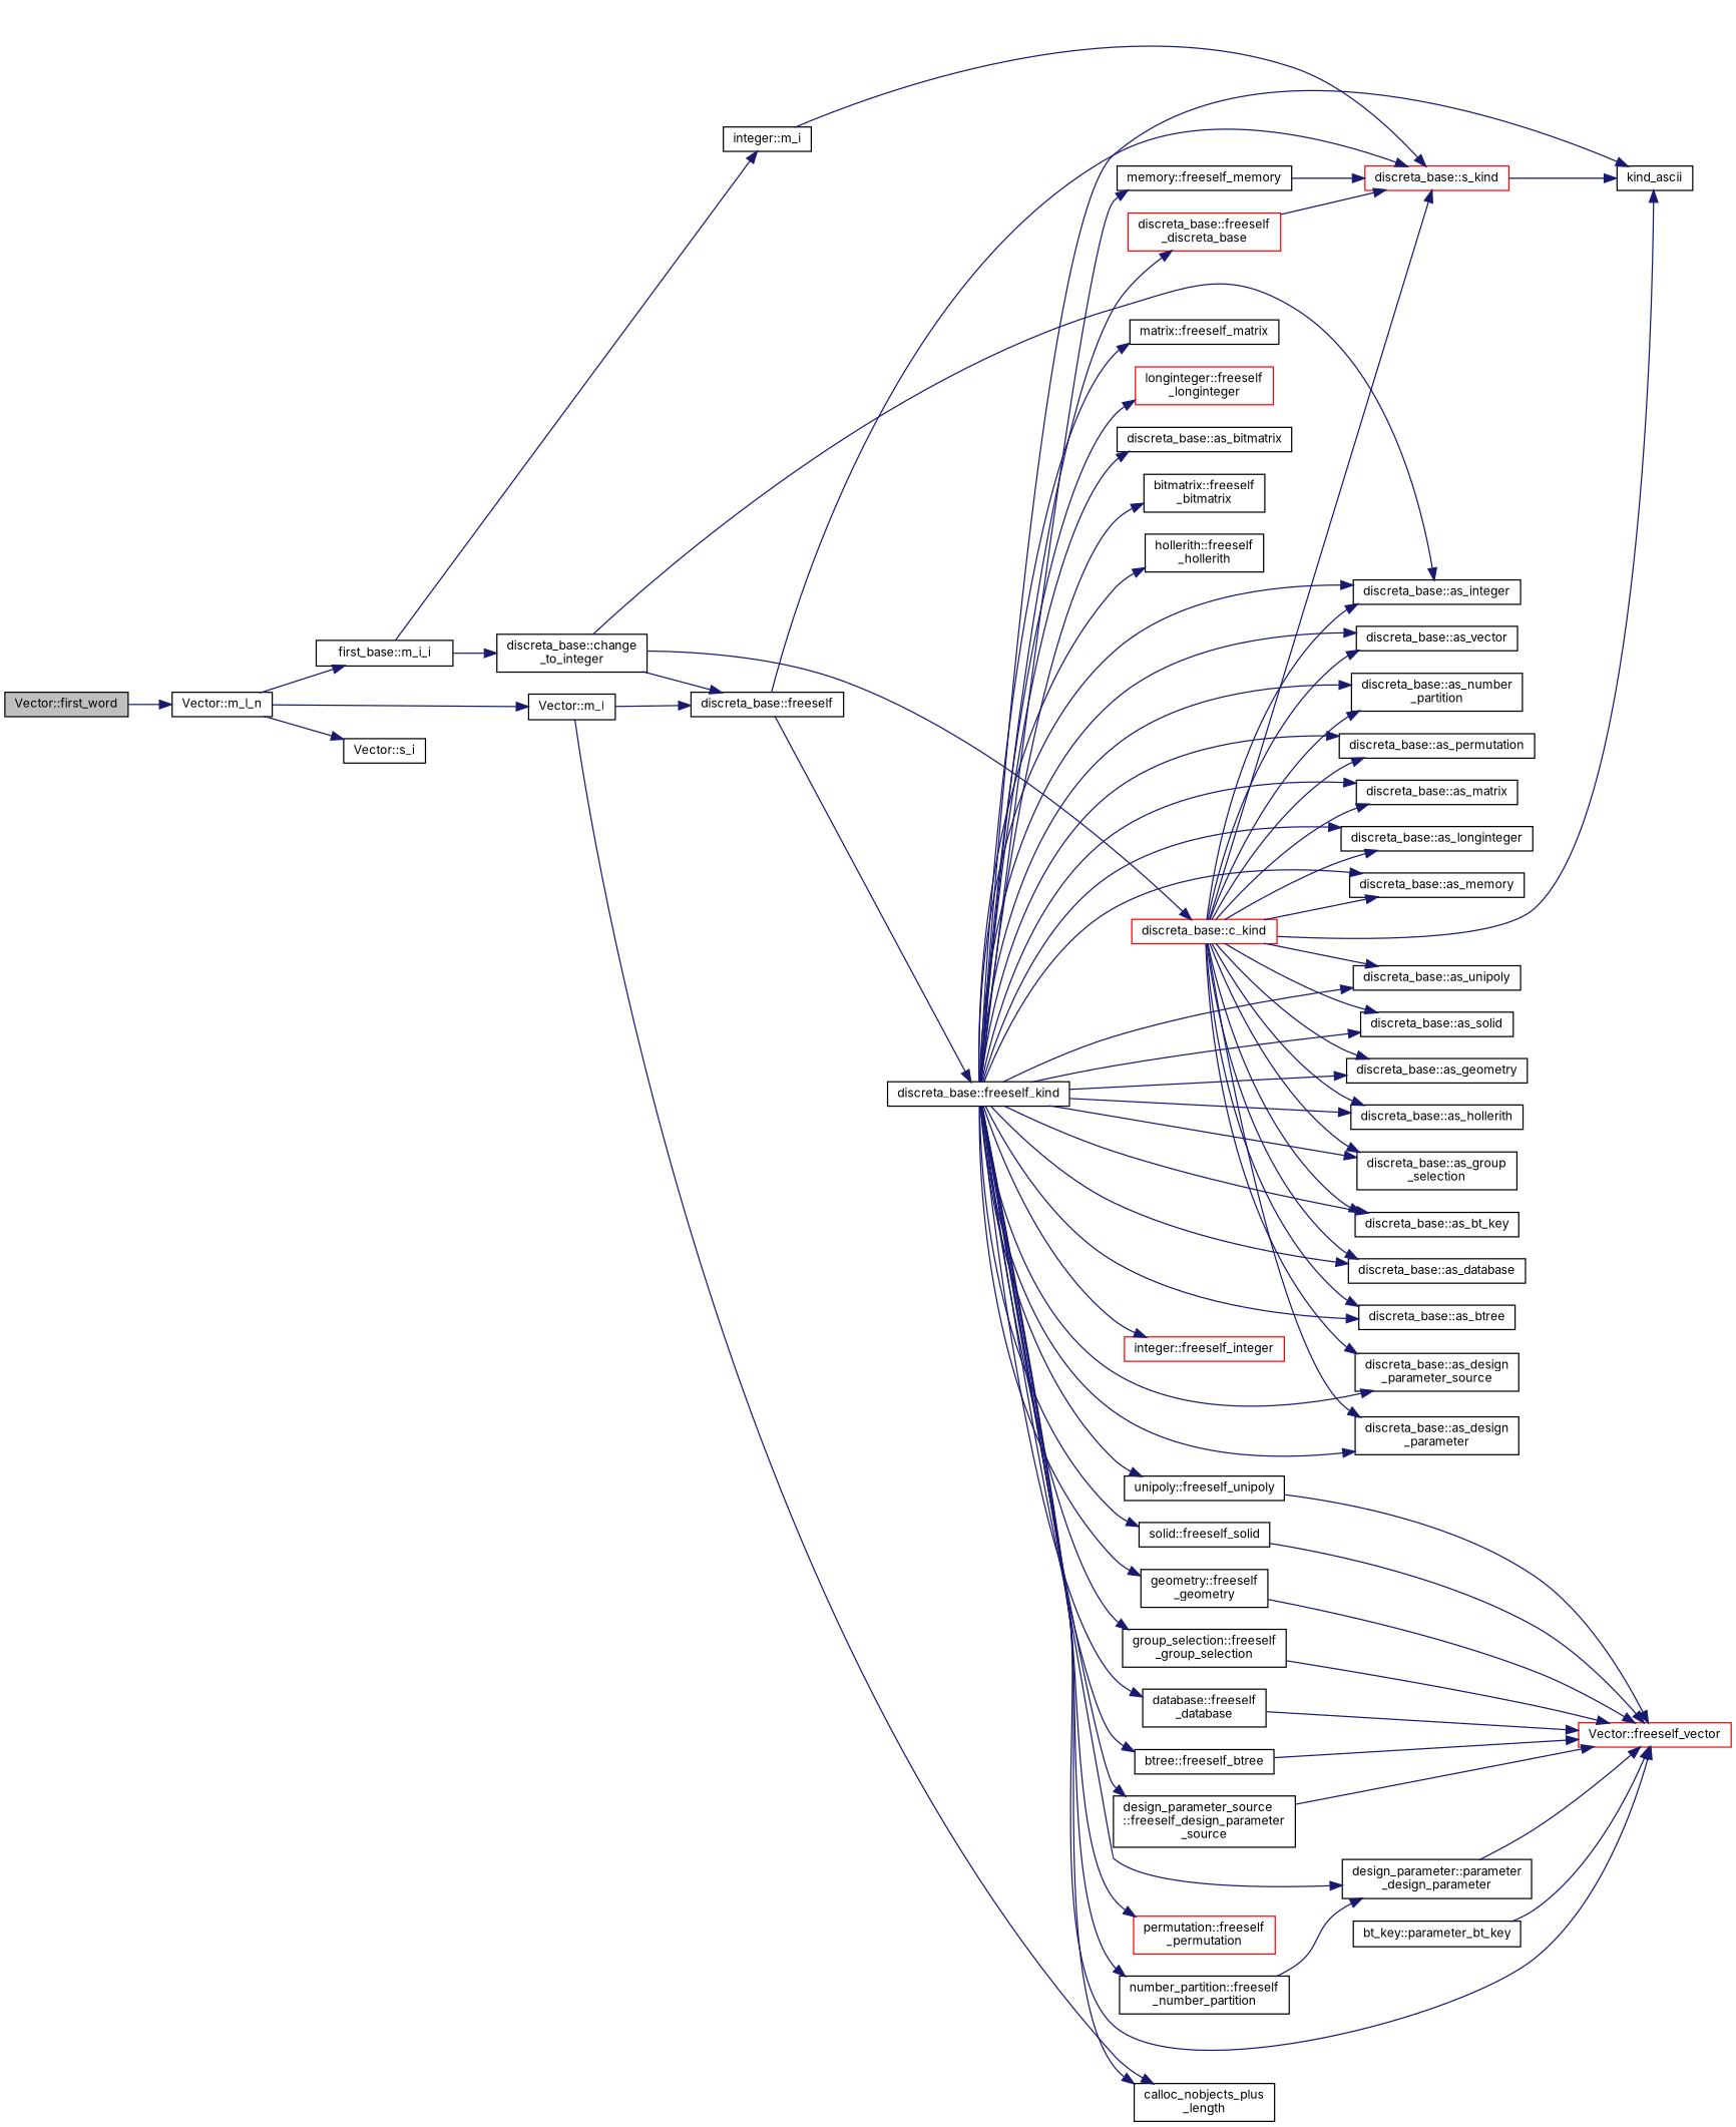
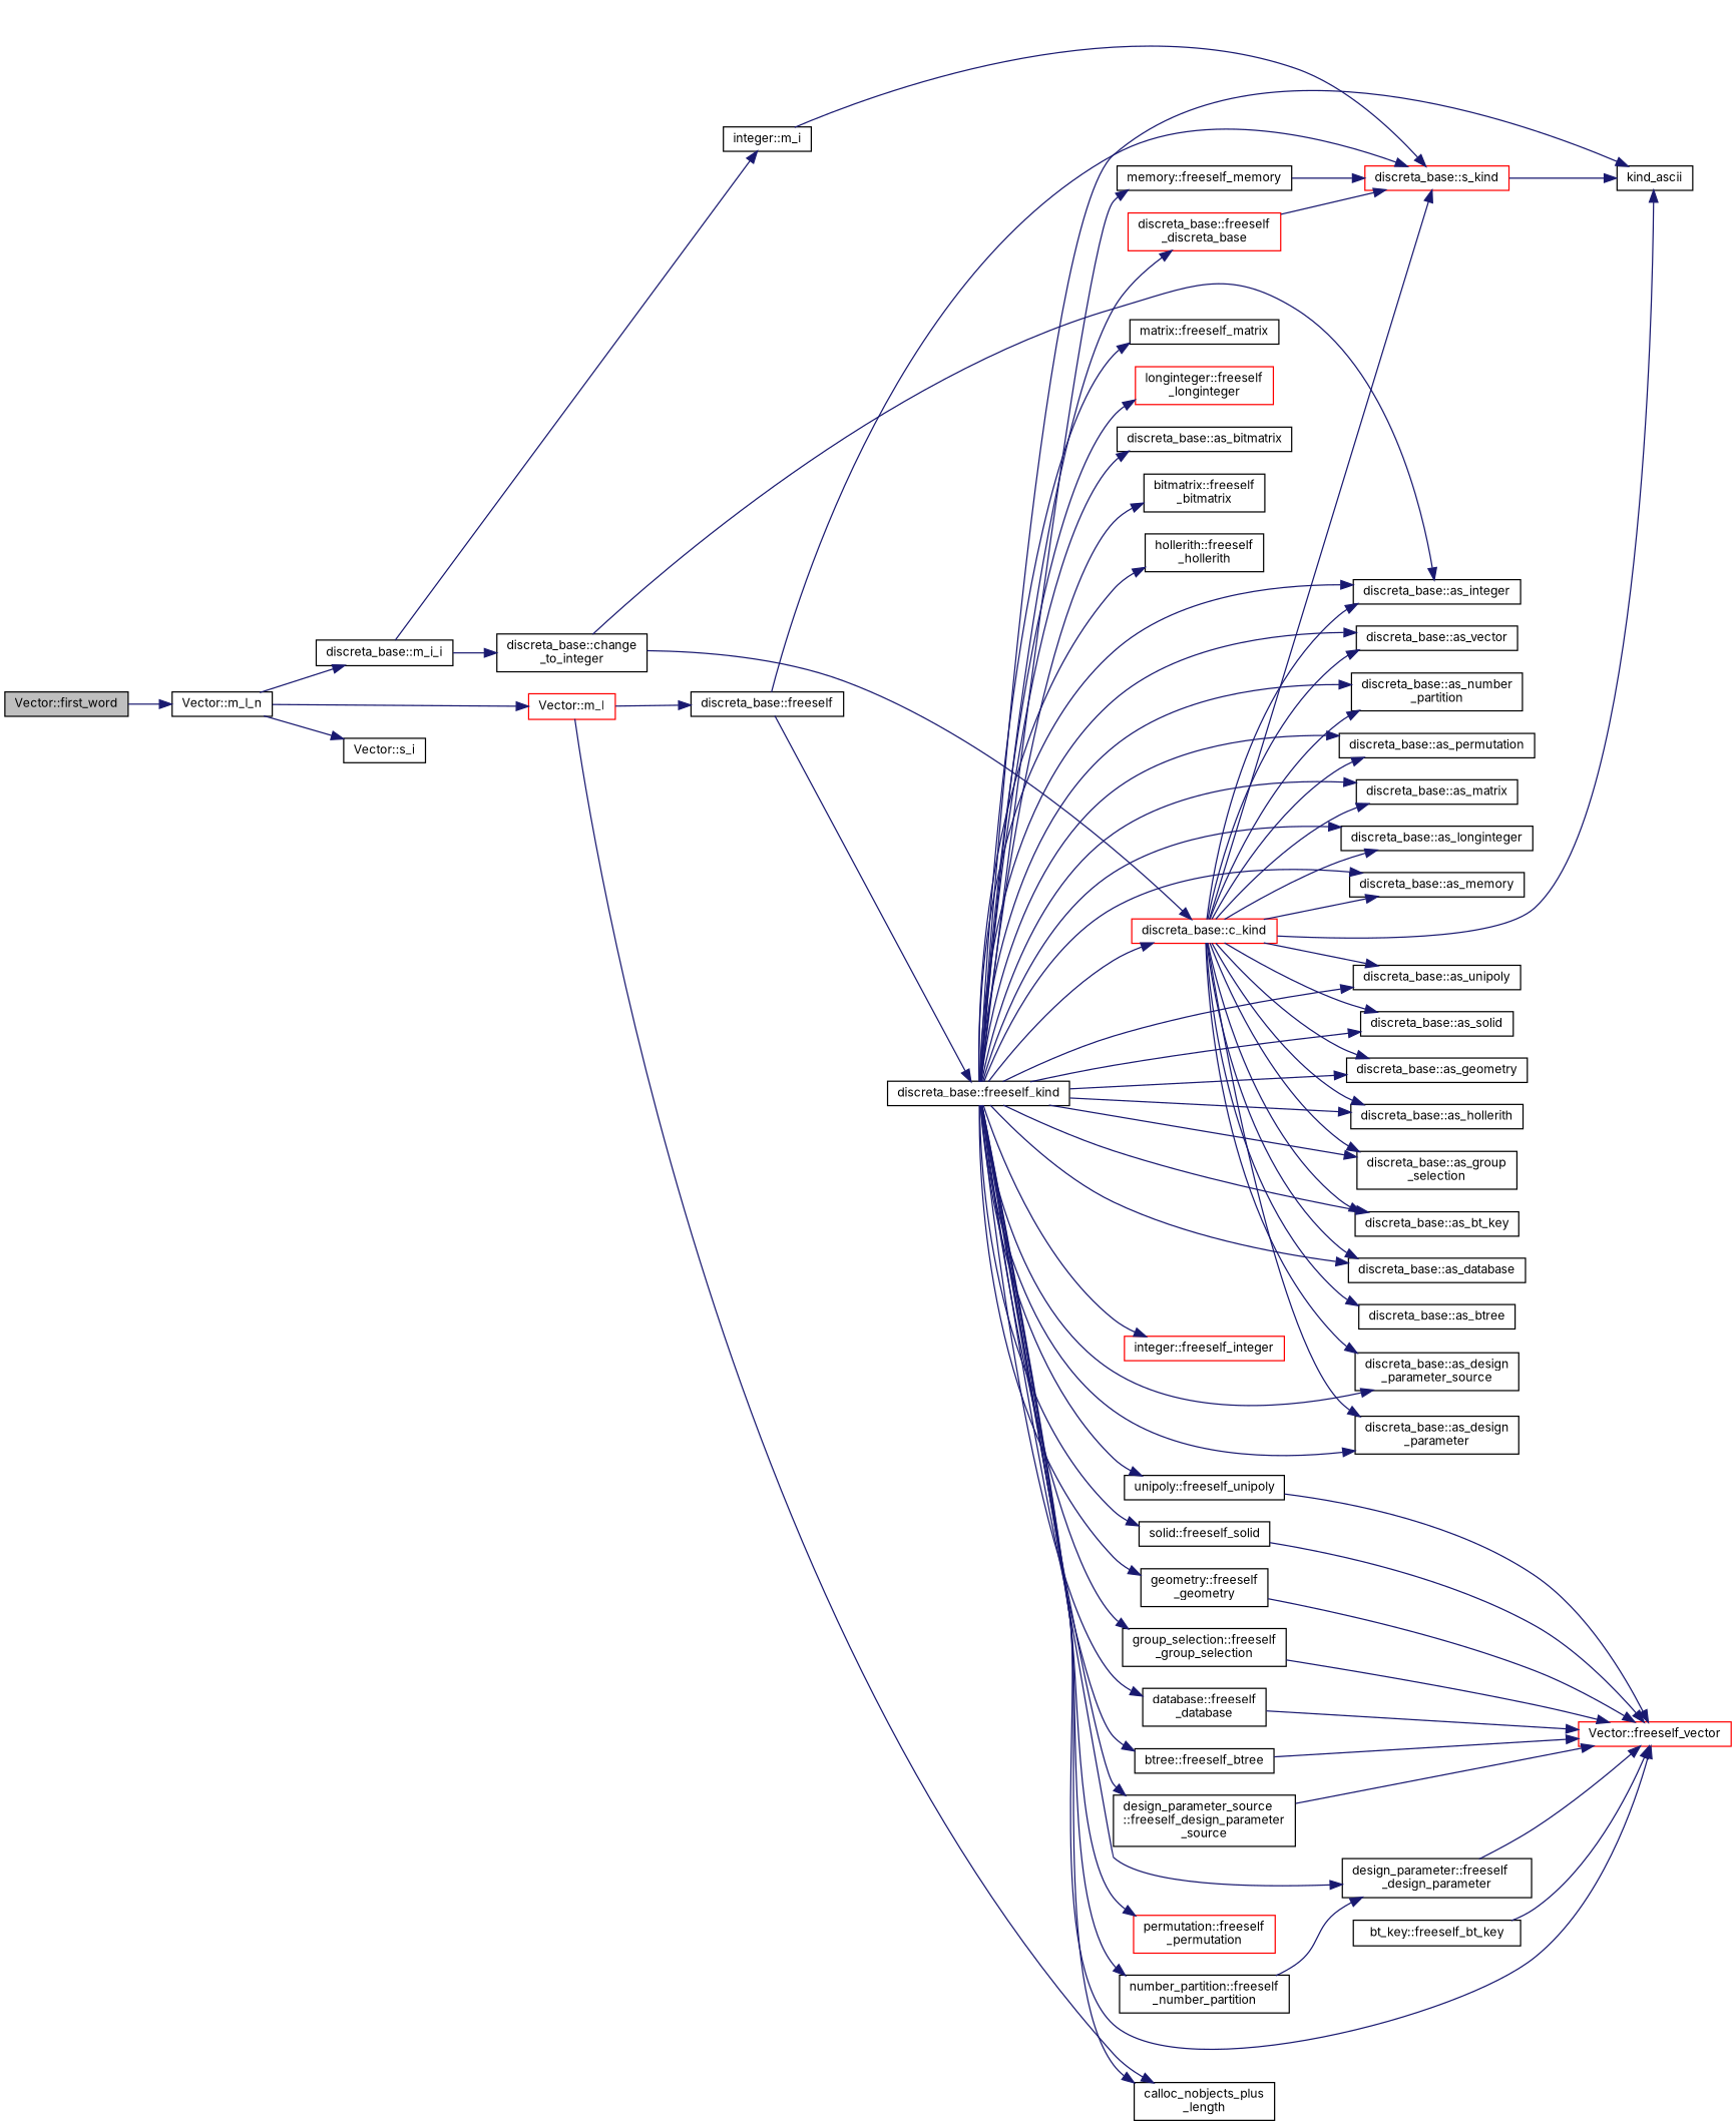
  digraph {
    fontname=Inter
    rankdir=LR
    node [color=black fillcolor=white fontname=Inter fontsize=10 shape=record style=filled]
    edge [color=midnightblue fontname=Inter fontsize=10 labelfontname=Helvetica labelfontsize=10 style=solid]
    n1 [fillcolor=grey75 fontcolor=black height=0.2 label="Vector::first_word" width=0.4]
    n2 [height=0.2 label="Vector::m_l_n" width=0.4]
-   n3 [height=0.2 label="Vector::m_l" width=0.4]
+   n3 [color=red height=0.2 label="Vector::m_l" width=0.4]
    n4 [height=0.2 label="Vector::s_i" width=0.4]
-   n5 [height=0.2 label="first_base::m_i_i" width=0.4]
+   n5 [height=0.2 label="discreta_base::m_i_i" width=0.4]
    n6 [height=0.2 label="discreta_base::freeself" width=0.4]
    n7 [height=0.2 label="calloc_nobjects_plus\l_length" width=0.4]
    n8 [height=0.2 label="discreta_base::change\l_to_integer" width=0.4]
    n9 [height=0.2 label="integer::m_i" width=0.4]
    n10 [height=0.2 label="discreta_base::freeself_kind" width=0.4]
    n11 [color=red height=0.2 label="discreta_base::s_kind" width=0.4]
    n12 [color=red height=0.2 label="discreta_base::freeself\l_discreta_base" width=0.4]
    n13 [height=0.2 label=kind_ascii width=0.4]
    n14 [height=0.2 label="discreta_base::as_integer" width=0.4]
    n15 [color=red height=0.2 label="integer::freeself_integer" width=0.4]
    n16 [height=0.2 label="discreta_base::as_vector" width=0.4]
    n17 [color=red height=0.2 label="Vector::freeself_vector" width=0.4]
    n18 [height=0.2 label="discreta_base::as_number\l_partition" width=0.4]
    n19 [height=0.2 label="number_partition::freeself\l_number_partition" width=0.4]
    n20 [height=0.2 label="discreta_base::as_permutation" width=0.4]
    n21 [color=red height=0.2 label="permutation::freeself\l_permutation" width=0.4]
    n22 [height=0.2 label="discreta_base::as_matrix" width=0.4]
    n23 [height=0.2 label="matrix::freeself_matrix" width=0.4]
    n24 [height=0.2 label="discreta_base::as_longinteger" width=0.4]
    n25 [color=red height=0.2 label="longinteger::freeself\l_longinteger" width=0.4]
    n26 [height=0.2 label="discreta_base::as_memory" width=0.4]
    n27 [height=0.2 label="memory::freeself_memory" width=0.4]
    n28 [height=0.2 label="discreta_base::as_unipoly" width=0.4]
    n29 [height=0.2 label="unipoly::freeself_unipoly" width=0.4]
    n30 [height=0.2 label="discreta_base::as_solid" width=0.4]
    n31 [height=0.2 label="solid::freeself_solid" width=0.4]
    n32 [height=0.2 label="discreta_base::as_bitmatrix" width=0.4]
    n33 [height=0.2 label="bitmatrix::freeself\l_bitmatrix" width=0.4]
    n34 [height=0.2 label="discreta_base::as_geometry" width=0.4]
    n35 [height=0.2 label="geometry::freeself\l_geometry" width=0.4]
    n36 [height=0.2 label="discreta_base::as_hollerith" width=0.4]
    n37 [height=0.2 label="hollerith::freeself\l_hollerith" width=0.4]
    n38 [height=0.2 label="discreta_base::as_group\l_selection" width=0.4]
    n39 [height=0.2 label="group_selection::freeself\l_group_selection" width=0.4]
    n40 [height=0.2 label="discreta_base::as_bt_key" width=0.4]
    n41 [height=0.2 label="discreta_base::as_database" width=0.4]
    n42 [height=0.2 label="database::freeself\l_database" width=0.4]
    n43 [height=0.2 label="discreta_base::as_btree" width=0.4]
    n44 [height=0.2 label="btree::freeself_btree" width=0.4]
    n45 [height=0.2 label="discreta_base::as_design\l_parameter_source" width=0.4]
    n46 [height=0.2 label="design_parameter_source\l::freeself_design_parameter\l_source" width=0.4]
    n47 [height=0.2 label="discreta_base::as_design\l_parameter" width=0.4]
-   n48 [height=0.2 label="design_parameter::parameter\l_design_parameter" width=0.4]
-   n49 [height=0.2 label="bt_key::parameter_bt_key" width=0.4]
+   n48 [height=0.2 label="design_parameter::freeself\l_design_parameter" width=0.4]
+   n49 [height=0.2 label="bt_key::freeself_bt_key" width=0.4]
    n50 [color=red height=0.2 label="discreta_base::c_kind" width=0.4]
    n1 -> n2
    n2 -> n3
    n2 -> n4
    n2 -> n5
    n3 -> n6
    n3 -> n7
    n5 -> n8
    n5 -> n9
    n6 -> n10
    n6 -> n11
-   n8 -> n6
    n8 -> n14
    n8 -> n50
    n9 -> n11
    n10 -> n7
    n10 -> n12
    n10 -> n13
    n10 -> n14
    n10 -> n15
    n10 -> n16
    n10 -> n17
    n10 -> n18
    n10 -> n19
    n10 -> n20
    n10 -> n21
    n10 -> n22
    n10 -> n23
    n10 -> n24
    n10 -> n25
    n10 -> n26
    n10 -> n27
    n10 -> n28
    n10 -> n29
    n10 -> n30
    n10 -> n31
    n10 -> n32
    n10 -> n33
    n10 -> n34
    n10 -> n35
    n10 -> n36
    n10 -> n37
    n10 -> n38
    n10 -> n39
    n10 -> n40
    n10 -> n41
    n10 -> n42
-   n10 -> n43
+   n10 -> n50
    n10 -> n44
    n10 -> n45
    n10 -> n46
    n10 -> n47
    n10 -> n48
    n11 -> n13
    n12 -> n11
    n19 -> n48
    n27 -> n11
    n29 -> n17
    n31 -> n17
    n35 -> n17
    n39 -> n17
    n42 -> n17
    n44 -> n17
    n46 -> n17
    n48 -> n17
    n49 -> n17
    n50 -> n11
    n50 -> n13
    n50 -> n14
    n50 -> n16
    n50 -> n18
    n50 -> n20
    n50 -> n22
    n50 -> n24
    n50 -> n26
    n50 -> n28
    n50 -> n30
    n50 -> n34
    n50 -> n36
    n50 -> n38
    n50 -> n40
    n50 -> n41
    n50 -> n43
    n50 -> n45
    n50 -> n47
  }
